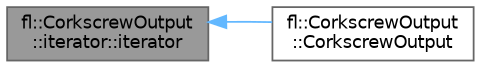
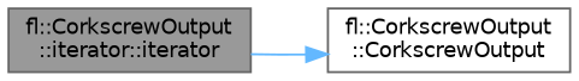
  digraph {
    rankdir=LR
    node [fontname=Helvetica fontsize=10 shape=box style=filled]
    n1 [color=gray40 fillcolor=grey60 fontcolor=black height=0.2 label="fl::CorkscrewOutput\l::iterator::iterator" width=0.4]
    n2 [color=grey40 fillcolor=white height=0.2 label="fl::CorkscrewOutput\l::CorkscrewOutput" width=0.4]
-   n2 -> n1 [color=steelblue1 fontname=Helvetica fontsize=10 labelfontname=Helvetica labelfontsize=10 style=solid]
+   n1 -> n2 [color=steelblue1 fontname=Helvetica fontsize=10 labelfontname=Helvetica labelfontsize=10 style=solid]
  }
